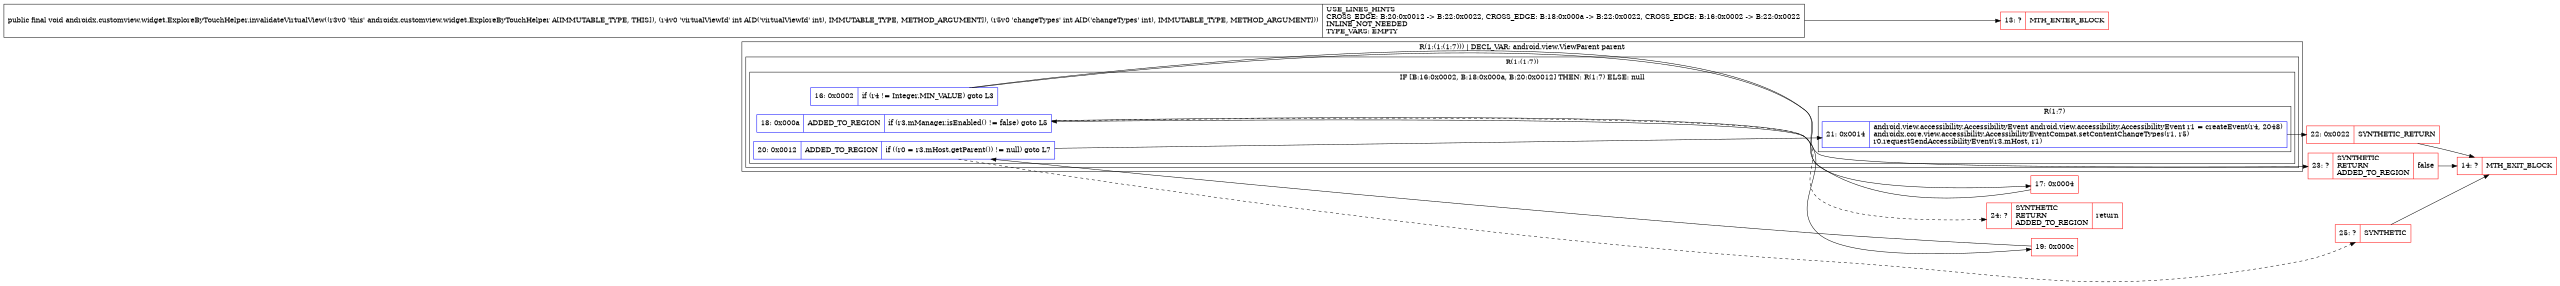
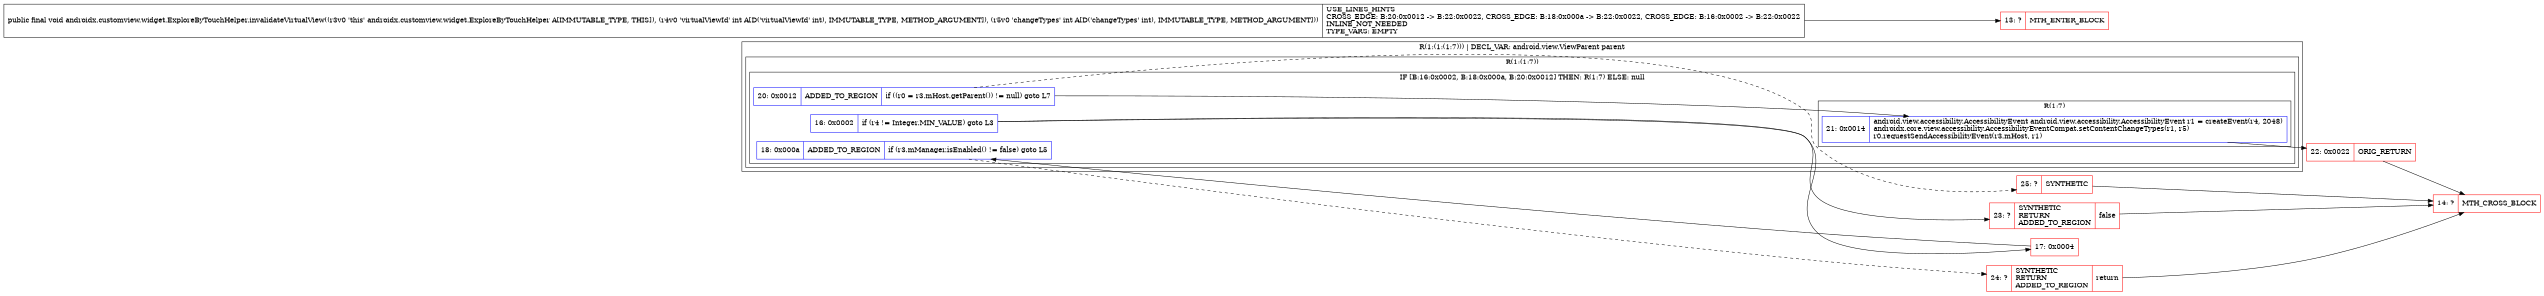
  digraph {
    rankdir=LR
    node [color=red shape=record]
    n1 [color=blue label="{21\:\ 0x0014|android.view.accessibility.AccessibilityEvent android.view.accessibility.AccessibilityEvent r1 = createEvent(r4, 2048)\landroidx.core.view.accessibility.AccessibilityEventCompat.setContentChangeTypes(r1, r5)\lr0.requestSendAccessibilityEvent(r3.mHost, r1)\l}"]
    n2 [color=blue label="{16\:\ 0x0002|if (r4 != Integer.MIN_VALUE) goto L3\l}"]
    n3 [color=blue label="{18\:\ 0x000a|ADDED_TO_REGION\l|if (r3.mManager.isEnabled() != false) goto L5\l}"]
    n4 [color=blue label="{20\:\ 0x0012|ADDED_TO_REGION\l|if ((r0 = r3.mHost.getParent()) != null) goto L7\l}"]
-   n5 [label="{22\:\ 0x0022|SYNTHETIC_RETURN\l}"]
+   n5 [label="{22\:\ 0x0022|ORIG_RETURN\l}"]
    n6 [label="{17\:\ 0x0004}"]
    n7 [label="{23\:\ ?|SYNTHETIC\lRETURN\lADDED_TO_REGION\l|false\l}"]
-   n8 [label="{19\:\ 0x000c}"]
    n9 [label="{24\:\ ?|SYNTHETIC\lRETURN\lADDED_TO_REGION\l|return\l}"]
    n10 [label="{25\:\ ?|SYNTHETIC\l}"]
-   n11 [label="{14\:\ ?|MTH_EXIT_BLOCK\l}"]
+   n11 [label="{14\:\ ?|MTH_CROSS_BLOCK\l}"]
    n12 [label="{13\:\ ?|MTH_ENTER_BLOCK\l}"]
    n13 [label="{public final void androidx.customview.widget.ExploreByTouchHelper.invalidateVirtualView((r3v0 'this' androidx.customview.widget.ExploreByTouchHelper A[IMMUTABLE_TYPE, THIS]), (r4v0 'virtualViewId' int A[D('virtualViewId' int), IMMUTABLE_TYPE, METHOD_ARGUMENT]), (r5v0 'changeTypes' int A[D('changeTypes' int), IMMUTABLE_TYPE, METHOD_ARGUMENT]))  | USE_LINES_HINTS\lCROSS_EDGE: B:20:0x0012 \-\> B:22:0x0022, CROSS_EDGE: B:18:0x000a \-\> B:22:0x0022, CROSS_EDGE: B:16:0x0002 \-\> B:22:0x0022\lINLINE_NOT_NEEDED\lTYPE_VARS: EMPTY\l}" color=""]
    subgraph cluster_1 {
      label="R(1:(1:(1:7))) | DECL_VAR: android.view.ViewParent parent\l"
      subgraph cluster_2 {
        label="R(1:(1:7))"
        subgraph cluster_3 {
          label="IF [B:16:0x0002, B:18:0x000a, B:20:0x0012] THEN: R(1:7) ELSE: null"
          n2
          n3
          n4
          subgraph cluster_4 {
            label="R(1:7)"
            n1
          }
        }
      }
    }
    n1 -> n5
    n2 -> n6
    n2 -> n7 [style=solid]
-   n3 -> n8
    n3 -> n9 [style=dashed]
    n4 -> n1
    n4 -> n10 [style=dashed]
    n5 -> n11
    n6 -> n3
    n7 -> n11
-   n8 -> n4
+   n9 -> n11
    n10 -> n11
    n13 -> n12
  }
